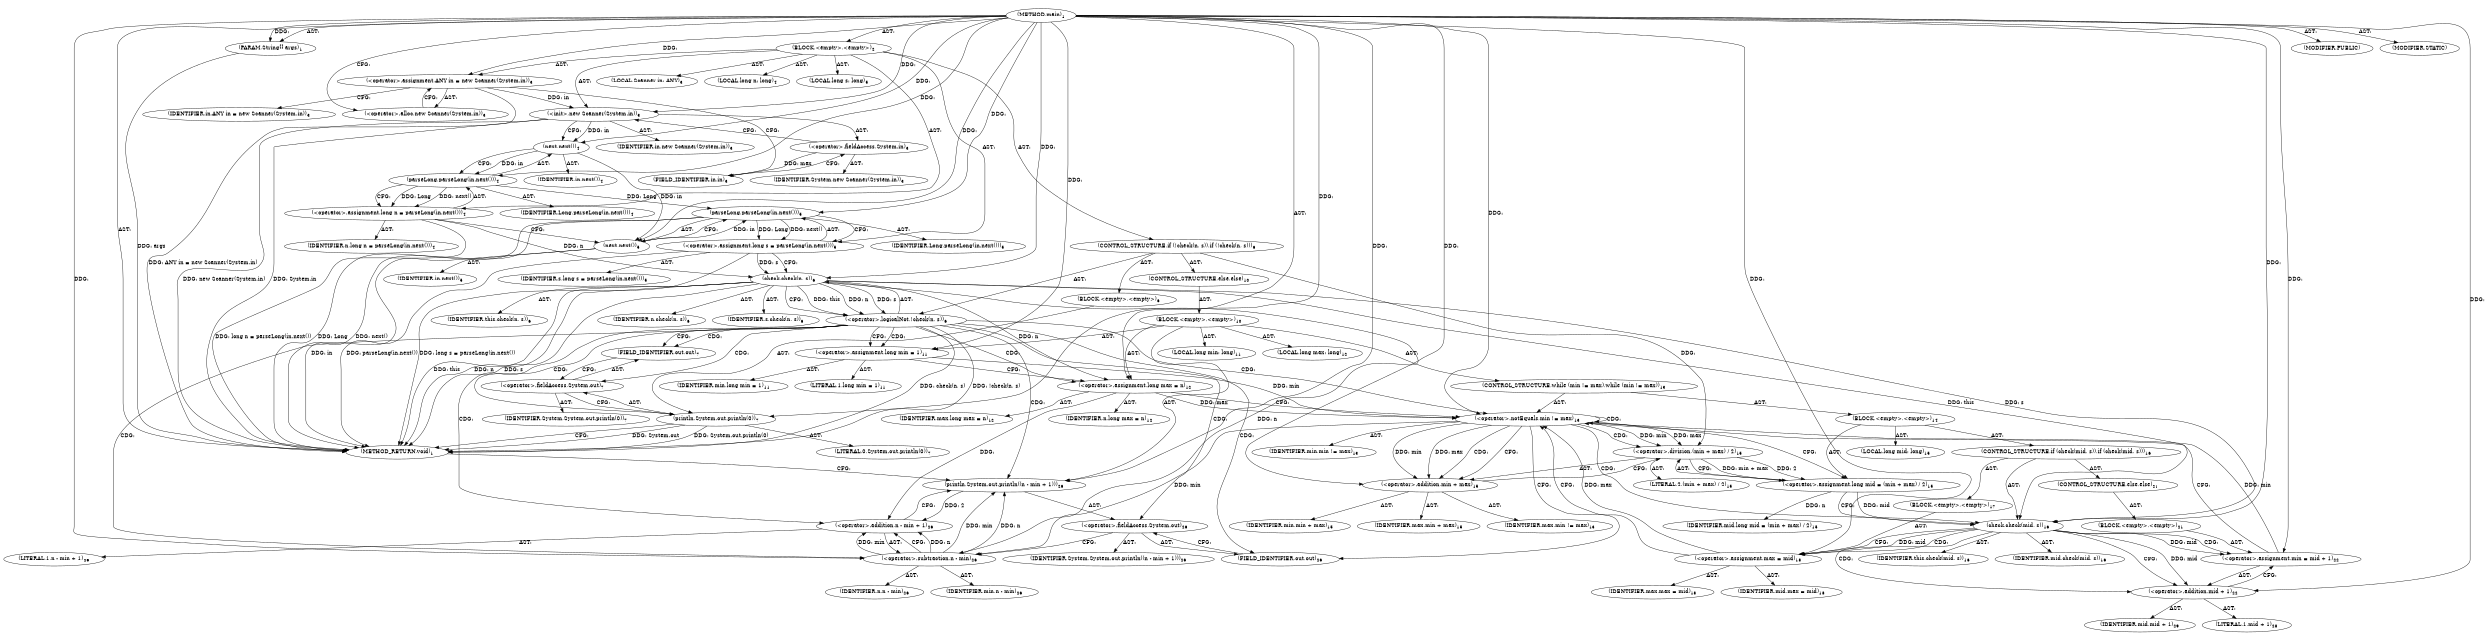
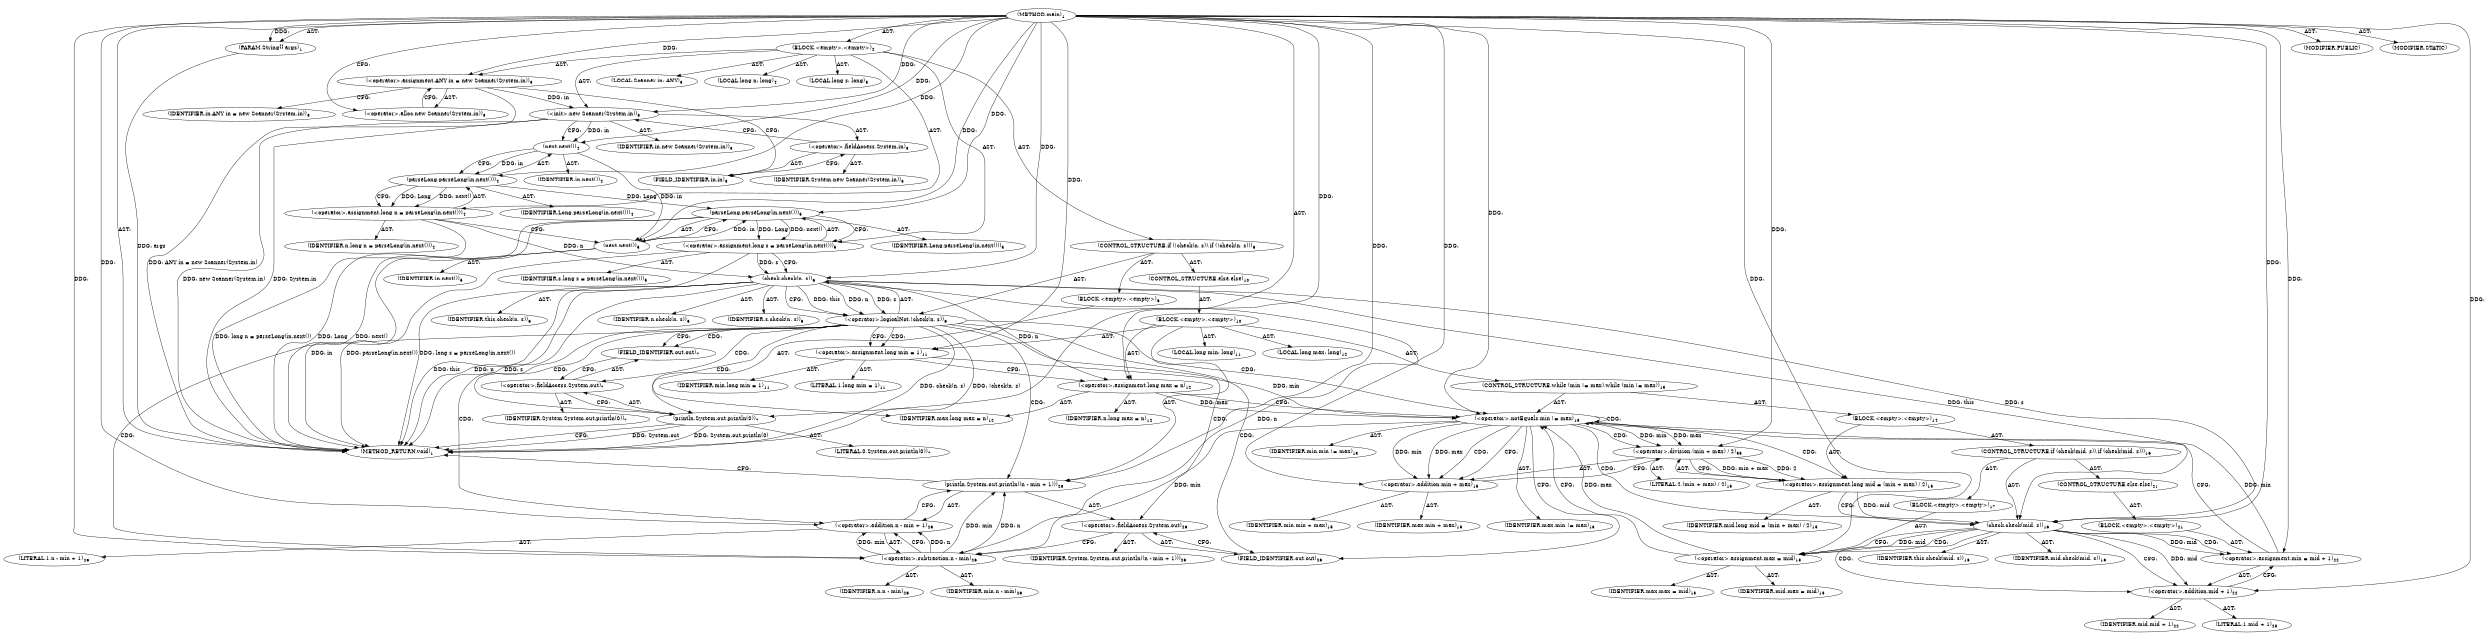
  digraph {
    n1 [label=<(METHOD,main)<SUB>1</SUB>>]
    n2 [label=<(PARAM,String[] args)<SUB>1</SUB>>]
    n3 [label=<(BLOCK,&lt;empty&gt;,&lt;empty&gt;)<SUB>2</SUB>>]
    n4 [label=<(&lt;operator&gt;.assignment,ANY in = new Scanner(System.in))<SUB>3</SUB>>]
    n5 [label=<(&lt;operator&gt;.alloc,new Scanner(System.in))<SUB>3</SUB>>]
    n6 [label=<(&lt;init&gt;,new Scanner(System.in))<SUB>3</SUB>>]
    n7 [label=<(parseLong,parseLong(in.next()))<SUB>4</SUB>>]
    n8 [label=<(next,next())<SUB>4</SUB>>]
    n9 [label=<(parseLong,parseLong(in.next()))<SUB>5</SUB>>]
    n10 [label=<(next,next())<SUB>5</SUB>>]
    n11 [label=<(check,check(n, s))<SUB>6</SUB>>]
    n12 [label=<(println,System.out.println(0))<SUB>7</SUB>>]
    n13 [label=<(&lt;operator&gt;.assignment,long min = 1)<SUB>11</SUB>>]
    n14 [label=<(&lt;operator&gt;.assignment,long max = n)<SUB>12</SUB>>]
    n15 [label=<(&lt;operator&gt;.notEquals,min != max)<SUB>13</SUB>>]
-   n16 [label=<(&lt;operator&gt;.division,(min + max) / 2)<SUB>15</SUB>>]
+   n16 [label=<(&lt;operator&gt;.division,(min + max) / 2)<SUB>55</SUB>>]
    n17 [label=<(&lt;operator&gt;.addition,min + max)<SUB>15</SUB>>]
    n18 [label=<(check,check(mid, s))<SUB>16</SUB>>]
    n19 [label=<(&lt;operator&gt;.assignment,max = mid)<SUB>18</SUB>>]
    n20 [label=<(&lt;operator&gt;.assignment,min = mid + 1)<SUB>22</SUB>>]
    n21 [label=<(&lt;operator&gt;.addition,mid + 1)<SUB>22</SUB>>]
    n22 [label=<(println,System.out.println((n - min + 1)))<SUB>26</SUB>>]
    n23 [label=<(&lt;operator&gt;.addition,n - min + 1)<SUB>26</SUB>>]
    n24 [label=<(&lt;operator&gt;.subtraction,n - min)<SUB>26</SUB>>]
    n25 [label=<(MODIFIER,PUBLIC)>]
    n26 [label=<(MODIFIER,STATIC)>]
    n27 [label=<(METHOD_RETURN,void)<SUB>1</SUB>>]
    n28 [label=<(LOCAL,Scanner in: ANY)<SUB>3</SUB>>]
    n29 [label=<(LOCAL,long n: long)<SUB>4</SUB>>]
    n30 [label=<(&lt;operator&gt;.assignment,long n = parseLong(in.next()))<SUB>4</SUB>>]
    n31 [label=<(LOCAL,long s: long)<SUB>5</SUB>>]
    n32 [label=<(&lt;operator&gt;.assignment,long s = parseLong(in.next()))<SUB>5</SUB>>]
    n33 [label=<(CONTROL_STRUCTURE,if (!check(n, s)),if (!check(n, s)))<SUB>6</SUB>>]
    n34 [label=<(IDENTIFIER,in,ANY in = new Scanner(System.in))<SUB>3</SUB>>]
    n35 [label=<(FIELD_IDENTIFIER,in,in)<SUB>3</SUB>>]
    n36 [label=<(IDENTIFIER,in,new Scanner(System.in))<SUB>3</SUB>>]
    n37 [label=<(&lt;operator&gt;.fieldAccess,System.in)<SUB>3</SUB>>]
    n38 [label=<(IDENTIFIER,Long,parseLong(in.next()))<SUB>4</SUB>>]
    n39 [label=<(IDENTIFIER,in,next())<SUB>4</SUB>>]
    n40 [label=<(IDENTIFIER,Long,parseLong(in.next()))<SUB>5</SUB>>]
    n41 [label=<(IDENTIFIER,in,next())<SUB>5</SUB>>]
    n42 [label=<(&lt;operator&gt;.logicalNot,!check(n, s))<SUB>6</SUB>>]
    n43 [label=<(IDENTIFIER,this,check(n, s))<SUB>6</SUB>>]
    n44 [label=<(IDENTIFIER,n,check(n, s))<SUB>6</SUB>>]
    n45 [label=<(IDENTIFIER,s,check(n, s))<SUB>6</SUB>>]
    n46 [label=<(&lt;operator&gt;.fieldAccess,System.out)<SUB>7</SUB>>]
    n47 [label=<(LITERAL,0,System.out.println(0))<SUB>7</SUB>>]
    n48 [label=<(IDENTIFIER,min,long min = 1)<SUB>11</SUB>>]
    n49 [label=<(LITERAL,1,long min = 1)<SUB>11</SUB>>]
    n50 [label=<(IDENTIFIER,max,long max = n)<SUB>12</SUB>>]
    n51 [label=<(IDENTIFIER,n,long max = n)<SUB>12</SUB>>]
    n52 [label=<(FIELD_IDENTIFIER,out,out)<SUB>26</SUB>>]
    n53 [label=<(IDENTIFIER,min,min != max)<SUB>13</SUB>>]
    n54 [label=<(IDENTIFIER,max,min != max)<SUB>13</SUB>>]
    n55 [label=<(&lt;operator&gt;.assignment,long mid = (min + max) / 2)<SUB>15</SUB>>]
    n56 [label=<(LITERAL,2,(min + max) / 2)<SUB>15</SUB>>]
    n57 [label=<(IDENTIFIER,min,min + max)<SUB>15</SUB>>]
    n58 [label=<(IDENTIFIER,max,min + max)<SUB>15</SUB>>]
    n59 [label=<(IDENTIFIER,this,check(mid, s))<SUB>16</SUB>>]
    n60 [label=<(IDENTIFIER,mid,check(mid, s))<SUB>16</SUB>>]
    n61 [label=<(IDENTIFIER,max,max = mid)<SUB>18</SUB>>]
    n62 [label=<(IDENTIFIER,mid,max = mid)<SUB>18</SUB>>]
-   n63 [label=<(IDENTIFIER,mid,mid + 1)<SUB>29</SUB>>]
+   n63 [label=<(IDENTIFIER,mid,mid + 1)<SUB>22</SUB>>]
    n64 [label=<(LITERAL,1,mid + 1)<SUB>28</SUB>>]
    n65 [label=<(&lt;operator&gt;.fieldAccess,System.out)<SUB>26</SUB>>]
    n66 [label=<(LITERAL,1,n - min + 1)<SUB>26</SUB>>]
    n67 [label=<(IDENTIFIER,n,n - min)<SUB>26</SUB>>]
    n68 [label=<(IDENTIFIER,min,n - min)<SUB>26</SUB>>]
    n69 [label=<(IDENTIFIER,n,long n = parseLong(in.next()))<SUB>4</SUB>>]
    n70 [label=<(IDENTIFIER,s,long s = parseLong(in.next()))<SUB>5</SUB>>]
    n71 [label=<(BLOCK,&lt;empty&gt;,&lt;empty&gt;)<SUB>6</SUB>>]
    n72 [label=<(CONTROL_STRUCTURE,else,else)<SUB>10</SUB>>]
    n73 [label=<(IDENTIFIER,System,new Scanner(System.in))<SUB>3</SUB>>]
    n74 [label=<(FIELD_IDENTIFIER,out,out)<SUB>7</SUB>>]
    n75 [label=<(BLOCK,&lt;empty&gt;,&lt;empty&gt;)<SUB>10</SUB>>]
    n76 [label=<(IDENTIFIER,System,System.out.println(0))<SUB>7</SUB>>]
    n77 [label=<(IDENTIFIER,System,System.out.println((n - min + 1)))<SUB>26</SUB>>]
    n78 [label=<(LOCAL,long min: long)<SUB>11</SUB>>]
    n79 [label=<(LOCAL,long max: long)<SUB>12</SUB>>]
    n80 [label=<(CONTROL_STRUCTURE,while (min != max),while (min != max))<SUB>13</SUB>>]
    n81 [label=<(BLOCK,&lt;empty&gt;,&lt;empty&gt;)<SUB>14</SUB>>]
-   n82 [label=<(LOCAL,long mid: long)<SUB>15</SUB>>]
    n83 [label=<(CONTROL_STRUCTURE,if (check(mid, s)),if (check(mid, s)))<SUB>16</SUB>>]
    n84 [label=<(IDENTIFIER,mid,long mid = (min + max) / 2)<SUB>15</SUB>>]
    n85 [label=<(BLOCK,&lt;empty&gt;,&lt;empty&gt;)<SUB>17</SUB>>]
    n86 [label=<(CONTROL_STRUCTURE,else,else)<SUB>21</SUB>>]
    n87 [label=<(BLOCK,&lt;empty&gt;,&lt;empty&gt;)<SUB>21</SUB>>]
    n1 -> n2 [label="AST: "]
    n1 -> n2 [label="DDG: "]
    n1 -> n3 [label="AST: "]
    n1 -> n4 [label="DDG: "]
    n1 -> n5 [label="CFG: "]
    n1 -> n6 [label="DDG: "]
    n1 -> n7 [label="DDG: "]
    n1 -> n8 [label="DDG: "]
    n1 -> n9 [label="DDG: "]
    n1 -> n10 [label="DDG: "]
    n1 -> n11 [label="DDG: "]
    n1 -> n12 [label="AST: "]
    n1 -> n13 [label="DDG: "]
    n1 -> n14 [label="DDG: "]
    n1 -> n15 [label="DDG: "]
-   n33 -> n16 [label="DDG: "]
+   n1 -> n16 [label="DDG: "]
    n1 -> n17 [label="DDG: "]
    n1 -> n18 [label="DDG: "]
    n1 -> n19 [label="DDG: "]
    n1 -> n20 [label="DDG: "]
    n1 -> n21 [label="DDG: "]
    n1 -> n22 [label="DDG: "]
-   n14 -> n23 [label="DDG: "]
+   n1 -> n23 [label="DDG: "]
    n1 -> n24 [label="DDG: "]
    n1 -> n25 [label="AST: "]
    n1 -> n26 [label="AST: "]
    n1 -> n27 [label="AST: "]
    n2 -> n27 [label="DDG: args"]
    n3 -> n4 [label="AST: "]
    n3 -> n6 [label="AST: "]
    n3 -> n28 [label="AST: "]
    n3 -> n29 [label="AST: "]
    n3 -> n30 [label="AST: "]
    n3 -> n31 [label="AST: "]
    n3 -> n32 [label="AST: "]
    n3 -> n33 [label="AST: "]
    n4 -> n5 [label="AST: "]
    n4 -> n6 [label="DDG: in"]
    n4 -> n27 [label="DDG: ANY in = new Scanner(System.in)"]
    n4 -> n34 [label="CFG: "]
    n4 -> n35 [label="CFG: "]
    n5 -> n4 [label="CFG: "]
    n6 -> n8 [label="CFG: "]
    n6 -> n8 [label="DDG: in"]
    n6 -> n27 [label="DDG: System.in"]
    n6 -> n27 [label="DDG: new Scanner(System.in)"]
    n6 -> n36 [label="AST: "]
    n6 -> n37 [label="AST: "]
    n7 -> n8 [label="AST: "]
    n7 -> n9 [label="DDG: Long"]
    n7 -> n30 [label="CFG: "]
    n7 -> n30 [label="DDG: Long"]
    n7 -> n30 [label="DDG: next()"]
    n7 -> n38 [label="AST: "]
    n8 -> n7 [label="CFG: "]
    n8 -> n7 [label="DDG: in"]
    n8 -> n10 [label="DDG: in"]
    n8 -> n39 [label="AST: "]
    n9 -> n10 [label="AST: "]
    n9 -> n27 [label="DDG: Long"]
    n9 -> n27 [label="DDG: next()"]
    n9 -> n32 [label="CFG: "]
    n9 -> n32 [label="DDG: Long"]
    n9 -> n32 [label="DDG: next()"]
    n9 -> n40 [label="AST: "]
    n10 -> n9 [label="CFG: "]
    n10 -> n9 [label="DDG: in"]
    n10 -> n27 [label="DDG: in"]
    n10 -> n41 [label="AST: "]
    n11 -> n14 [label="DDG: n"]
    n11 -> n18 [label="DDG: this"]
    n11 -> n18 [label="DDG: s"]
    n11 -> n24 [label="DDG: n"]
    n11 -> n27 [label="DDG: this"]
    n11 -> n27 [label="DDG: n"]
    n11 -> n27 [label="DDG: s"]
    n11 -> n42 [label="CFG: "]
    n11 -> n42 [label="DDG: this"]
    n11 -> n42 [label="DDG: n"]
    n11 -> n42 [label="DDG: s"]
    n11 -> n43 [label="AST: "]
    n11 -> n44 [label="AST: "]
    n11 -> n45 [label="AST: "]
    n12 -> n27 [label="CFG: "]
    n12 -> n27 [label="DDG: System.out"]
    n12 -> n27 [label="DDG: System.out.println(0)"]
    n12 -> n46 [label="AST: "]
    n12 -> n47 [label="AST: "]
    n13 -> n14 [label="CFG: "]
    n13 -> n15 [label="DDG: min"]
    n13 -> n48 [label="AST: "]
    n13 -> n49 [label="AST: "]
    n14 -> n15 [label="CFG: "]
    n14 -> n15 [label="DDG: max"]
    n14 -> n50 [label="AST: "]
    n14 -> n51 [label="AST: "]
    n15 -> n15 [label="CDG: "]
    n15 -> n16 [label="DDG: min"]
    n15 -> n16 [label="DDG: max"]
    n15 -> n16 [label="CDG: "]
    n15 -> n17 [label="CFG: "]
    n15 -> n17 [label="DDG: min"]
    n15 -> n17 [label="DDG: max"]
    n15 -> n17 [label="CDG: "]
    n15 -> n18 [label="CDG: "]
    n15 -> n24 [label="DDG: min"]
    n15 -> n52 [label="CFG: "]
    n15 -> n53 [label="AST: "]
-   n17 -> n54 [label="AST: "]
-   n15 -> n55 [label="CFG: "]
+   n15 -> n54 [label="AST: "]
+   n15 -> n55 [label="CDG: "]
    n16 -> n17 [label="AST: "]
    n16 -> n55 [label="CFG: "]
    n16 -> n55 [label="DDG: min + max"]
    n16 -> n55 [label="DDG: 2"]
    n16 -> n56 [label="AST: "]
    n17 -> n16 [label="CFG: "]
    n17 -> n57 [label="AST: "]
    n17 -> n58 [label="AST: "]
    n18 -> n19 [label="CFG: "]
    n18 -> n19 [label="DDG: mid"]
    n18 -> n19 [label="CDG: "]
    n18 -> n20 [label="DDG: mid"]
    n18 -> n20 [label="CDG: "]
    n18 -> n21 [label="CFG: "]
    n18 -> n21 [label="DDG: mid"]
    n18 -> n21 [label="CDG: "]
    n18 -> n59 [label="AST: "]
    n18 -> n60 [label="AST: "]
    n19 -> n15 [label="CFG: "]
    n19 -> n15 [label="DDG: max"]
    n19 -> n61 [label="AST: "]
    n19 -> n62 [label="AST: "]
    n20 -> n15 [label="CFG: "]
    n20 -> n15 [label="DDG: min"]
    n20 -> n21 [label="AST: "]
    n21 -> n20 [label="CFG: "]
    n21 -> n63 [label="AST: "]
    n21 -> n64 [label="AST: "]
-   n22 -> n23 [label="DDG: 2"]
-   n27 -> n22 [label="CFG: "]
+   n22 -> n23 [label="AST: "]
+   n22 -> n27 [label="CFG: "]
    n22 -> n65 [label="AST: "]
    n23 -> n22 [label="CFG: "]
    n23 -> n24 [label="AST: "]
    n23 -> n66 [label="AST: "]
    n24 -> n22 [label="DDG: n"]
    n24 -> n22 [label="DDG: min"]
    n24 -> n23 [label="CFG: "]
    n24 -> n23 [label="DDG: n"]
    n24 -> n23 [label="DDG: min"]
    n24 -> n67 [label="AST: "]
    n24 -> n68 [label="AST: "]
    n30 -> n7 [label="AST: "]
    n30 -> n10 [label="CFG: "]
    n30 -> n11 [label="DDG: n"]
    n30 -> n27 [label="DDG: long n = parseLong(in.next())"]
    n30 -> n69 [label="AST: "]
    n32 -> n9 [label="AST: "]
    n32 -> n11 [label="CFG: "]
    n32 -> n11 [label="DDG: s"]
    n32 -> n27 [label="DDG: parseLong(in.next())"]
    n32 -> n27 [label="DDG: long s = parseLong(in.next())"]
    n32 -> n70 [label="AST: "]
    n33 -> n42 [label="AST: "]
    n33 -> n71 [label="AST: "]
    n33 -> n72 [label="AST: "]
    n35 -> n37 [label="CFG: "]
    n37 -> n6 [label="CFG: "]
-   n37 -> n35 [label="DDG: max"]
+   n37 -> n35 [label="AST: "]
    n37 -> n73 [label="AST: "]
    n42 -> n11 [label="AST: "]
    n42 -> n12 [label="CDG: "]
    n42 -> n13 [label="CFG: "]
    n42 -> n13 [label="CDG: "]
-   n42 -> n14 [label="CDG: "]
+   n42 -> n50 [label="CDG: "]
    n42 -> n15 [label="CDG: "]
    n42 -> n22 [label="CDG: "]
    n42 -> n23 [label="CDG: "]
    n42 -> n24 [label="CDG: "]
    n42 -> n27 [label="DDG: check(n, s)"]
    n42 -> n27 [label="DDG: !check(n, s)"]
    n42 -> n46 [label="CDG: "]
    n42 -> n52 [label="CDG: "]
    n42 -> n65 [label="CDG: "]
    n42 -> n74 [label="CFG: "]
    n42 -> n74 [label="CDG: "]
    n46 -> n12 [label="CFG: "]
    n46 -> n74 [label="AST: "]
    n46 -> n76 [label="AST: "]
    n52 -> n65 [label="CFG: "]
    n55 -> n16 [label="AST: "]
    n55 -> n18 [label="CFG: "]
    n55 -> n18 [label="DDG: mid"]
-   n55 -> n84 [label="DDG: n"]
+   n55 -> n84 [label="AST: "]
    n65 -> n24 [label="CFG: "]
    n65 -> n52 [label="AST: "]
    n65 -> n77 [label="AST: "]
    n71 -> n12 [label="AST: "]
    n72 -> n75 [label="AST: "]
    n74 -> n46 [label="CFG: "]
    n75 -> n13 [label="AST: "]
    n75 -> n14 [label="AST: "]
    n75 -> n22 [label="AST: "]
    n75 -> n78 [label="AST: "]
    n75 -> n79 [label="AST: "]
    n75 -> n80 [label="AST: "]
    n80 -> n15 [label="AST: "]
    n80 -> n81 [label="AST: "]
    n81 -> n55 [label="AST: "]
-   n81 -> n82 [label="AST: "]
    n81 -> n83 [label="AST: "]
    n83 -> n18 [label="AST: "]
    n83 -> n85 [label="AST: "]
    n83 -> n86 [label="AST: "]
    n85 -> n19 [label="AST: "]
    n86 -> n87 [label="AST: "]
    n87 -> n20 [label="AST: "]
  }
